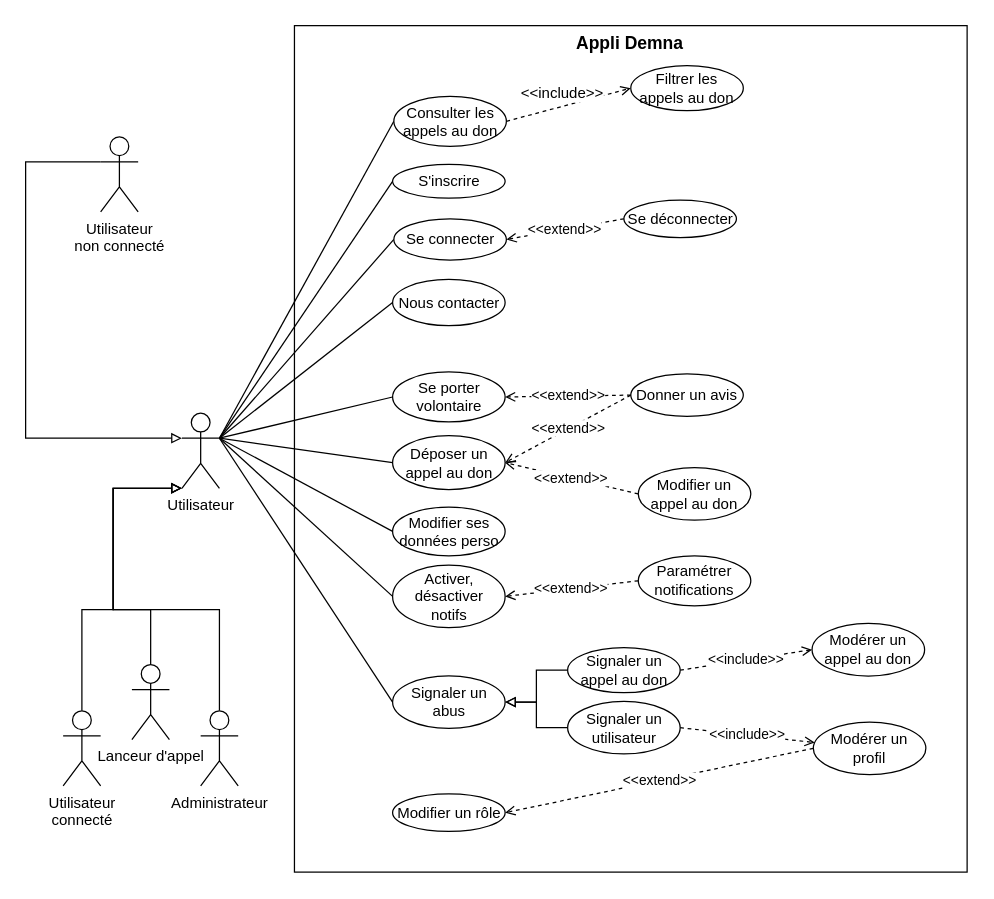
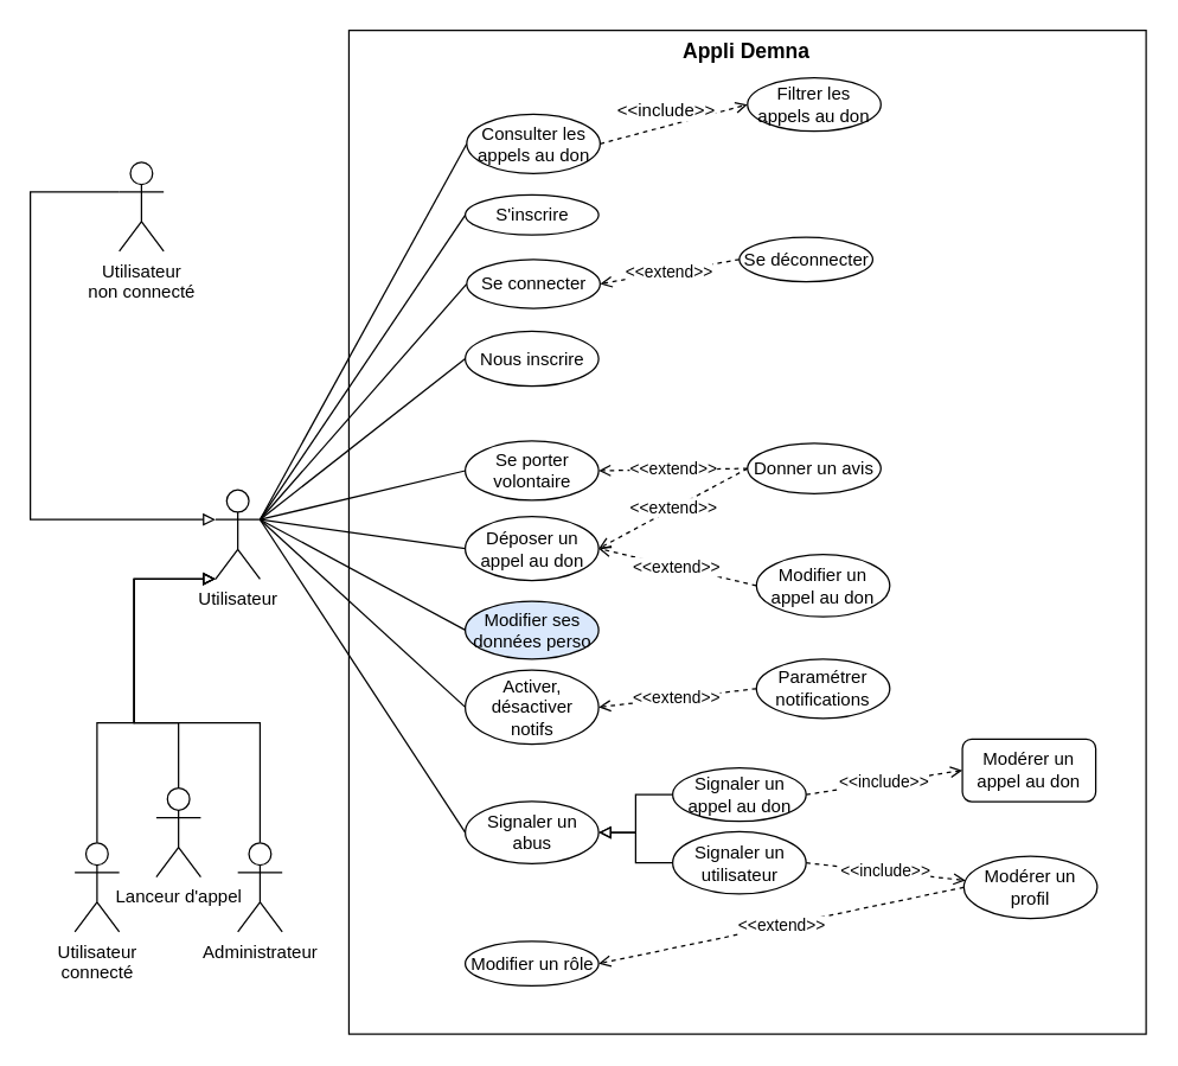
  <mxCell id="0" />
  <mxCell id="1" parent="0" />
  <mxCell id="2" value="" style="whiteSpace=wrap;html=1;fontSize=12;fontColor=#000000;" vertex="1" parent="1"><mxGeometry x="235" y="20" width="538" height="677" as="geometry" /></mxCell>
  <mxCell id="3" style="rounded=0;orthogonalLoop=1;jettySize=auto;html=1;exitX=1;exitY=0.333;exitDx=0;exitDy=0;exitPerimeter=0;entryX=0;entryY=0.5;entryDx=0;entryDy=0;strokeColor=#000000;endArrow=none;endFill=0;" edge="1" parent="1" source="12" target="33"><mxGeometry relative="1" as="geometry" /></mxCell>
  <mxCell id="4" style="edgeStyle=none;rounded=0;orthogonalLoop=1;jettySize=auto;html=1;exitX=1;exitY=0.333;exitDx=0;exitDy=0;exitPerimeter=0;entryX=0;entryY=0.5;entryDx=0;entryDy=0;endArrow=none;endFill=0;strokeColor=#000000;" edge="1" parent="1" source="12" target="34"><mxGeometry relative="1" as="geometry" /></mxCell>
  <mxCell id="5" style="edgeStyle=none;rounded=0;orthogonalLoop=1;jettySize=auto;html=1;exitX=1;exitY=0.333;exitDx=0;exitDy=0;exitPerimeter=0;entryX=0;entryY=0.5;entryDx=0;entryDy=0;endArrow=none;endFill=0;strokeColor=#000000;" edge="1" parent="1" source="12" target="35"><mxGeometry relative="1" as="geometry" /></mxCell>
  <mxCell id="6" style="edgeStyle=none;rounded=0;orthogonalLoop=1;jettySize=auto;html=1;exitX=1;exitY=0.333;exitDx=0;exitDy=0;exitPerimeter=0;entryX=0;entryY=0.5;entryDx=0;entryDy=0;endArrow=none;endFill=0;strokeColor=#000000;" edge="1" parent="1" source="12" target="36"><mxGeometry relative="1" as="geometry" /></mxCell>
  <mxCell id="7" style="edgeStyle=none;rounded=0;orthogonalLoop=1;jettySize=auto;html=1;exitX=1;exitY=0.333;exitDx=0;exitDy=0;exitPerimeter=0;entryX=0;entryY=0.5;entryDx=0;entryDy=0;endArrow=none;endFill=0;strokeColor=#000000;" edge="1" parent="1" source="12" target="20"><mxGeometry relative="1" as="geometry" /></mxCell>
  <mxCell id="8" style="edgeStyle=none;rounded=0;orthogonalLoop=1;jettySize=auto;html=1;exitX=1;exitY=0.333;exitDx=0;exitDy=0;exitPerimeter=0;entryX=0;entryY=0.5;entryDx=0;entryDy=0;endArrow=none;endFill=0;strokeColor=#000000;" edge="1" parent="1" source="12" target="17"><mxGeometry relative="1" as="geometry" /></mxCell>
  <mxCell id="9" style="edgeStyle=none;rounded=0;orthogonalLoop=1;jettySize=auto;html=1;exitX=1;exitY=0.333;exitDx=0;exitDy=0;exitPerimeter=0;entryX=0;entryY=0.5;entryDx=0;entryDy=0;endArrow=none;endFill=0;strokeColor=#000000;" edge="1" parent="1" source="12" target="21"><mxGeometry relative="1" as="geometry" /></mxCell>
  <mxCell id="10" style="edgeStyle=none;rounded=0;orthogonalLoop=1;jettySize=auto;html=1;exitX=1;exitY=0.333;exitDx=0;exitDy=0;exitPerimeter=0;entryX=0;entryY=0.5;entryDx=0;entryDy=0;endArrow=none;endFill=0;strokeColor=#000000;" edge="1" parent="1" source="12" target="43"><mxGeometry relative="1" as="geometry" /></mxCell>
  <mxCell id="11" style="edgeStyle=none;rounded=0;orthogonalLoop=1;jettySize=auto;html=1;exitX=1;exitY=0.333;exitDx=0;exitDy=0;exitPerimeter=0;entryX=0;entryY=0.5;entryDx=0;entryDy=0;endArrow=none;endFill=0;strokeColor=#000000;" edge="1" parent="1" source="12" target="52"><mxGeometry relative="1" as="geometry" /></mxCell>
  <mxCell id="12" value="&lt;div&gt;Utilisateur&lt;/div&gt;" style="shape=umlActor;verticalLabelPosition=bottom;labelBackgroundColor=#ffffff;verticalAlign=top;html=1;fontFamily=Helvetica;fontSize=12;fontColor=#000000;align=center;strokeColor=#000000;fillColor=#ffffff;" vertex="1" parent="1"><mxGeometry x="145" y="330" width="30" height="60" as="geometry" /></mxCell>
  <mxCell id="13" style="edgeStyle=orthogonalEdgeStyle;rounded=0;orthogonalLoop=1;jettySize=auto;html=1;exitX=0.5;exitY=0;exitDx=0;exitDy=0;exitPerimeter=0;strokeColor=#000000;entryX=0;entryY=1;entryDx=0;entryDy=0;entryPerimeter=0;endArrow=block;endFill=0;" edge="1" parent="1" source="14" target="12"><mxGeometry relative="1" as="geometry"><mxPoint x="90" y="447" as="targetPoint" /><Array as="points"><mxPoint x="175" y="487" /><mxPoint x="90" y="487" /><mxPoint x="90" y="390" /></Array></mxGeometry></mxCell>
  <mxCell id="14" value="Administrateur" style="shape=umlActor;verticalLabelPosition=bottom;labelBackgroundColor=#ffffff;verticalAlign=top;html=1;fontFamily=Helvetica;fontSize=12;fontColor=#000000;align=center;strokeColor=#000000;fillColor=#ffffff;" vertex="1" parent="1"><mxGeometry x="160" y="568" width="30" height="60" as="geometry" /></mxCell>
  <mxCell id="15" style="edgeStyle=orthogonalEdgeStyle;rounded=0;orthogonalLoop=1;jettySize=auto;html=1;exitX=0.5;exitY=0;exitDx=0;exitDy=0;exitPerimeter=0;strokeColor=#000000;entryX=0;entryY=1;entryDx=0;entryDy=0;entryPerimeter=0;endArrow=block;endFill=0;" edge="1" parent="1" source="16" target="12"><mxGeometry relative="1" as="geometry"><mxPoint x="90" y="447" as="targetPoint" /><Array as="points"><mxPoint x="65" y="487" /><mxPoint x="90" y="487" /><mxPoint x="90" y="390" /></Array></mxGeometry></mxCell>
  <mxCell id="16" value="&lt;div&gt;Utilisateur&lt;/div&gt;&lt;div&gt;connecté&lt;br&gt;&lt;/div&gt;" style="shape=umlActor;verticalLabelPosition=bottom;labelBackgroundColor=#ffffff;verticalAlign=top;html=1;fontFamily=Helvetica;fontSize=12;fontColor=#000000;align=center;strokeColor=#000000;fillColor=#ffffff;" vertex="1" parent="1"><mxGeometry x="50" y="568" width="30" height="60" as="geometry" /></mxCell>
  <mxCell id="17" value="&lt;div&gt;Déposer un appel au don&lt;/div&gt;" style="ellipse;whiteSpace=wrap;html=1;fontFamily=Helvetica;fontSize=12;fontColor=#000000;align=center;strokeColor=#000000;fillColor=#ffffff;" vertex="1" parent="1"><mxGeometry x="313.5" y="348" width="90" height="43" as="geometry" /></mxCell>
  <mxCell id="18" value="&amp;lt;&amp;lt;extend&amp;gt;&amp;gt;" style="edgeStyle=none;rounded=0;orthogonalLoop=1;jettySize=auto;html=1;exitX=0;exitY=0.5;exitDx=0;exitDy=0;entryX=1;entryY=0.5;entryDx=0;entryDy=0;dashed=1;endArrow=open;endFill=0;strokeColor=#000000;" edge="1" parent="1" source="19" target="17"><mxGeometry relative="1" as="geometry" /></mxCell>
  <mxCell id="19" value="Modifier un appel au don" style="ellipse;whiteSpace=wrap;html=1;fontFamily=Helvetica;fontSize=12;fontColor=#000000;align=center;strokeColor=#000000;fillColor=#ffffff;" vertex="1" parent="1"><mxGeometry x="510" y="373.5" width="90" height="42" as="geometry" /></mxCell>
  <mxCell id="20" value="Se porter volontaire" style="ellipse;whiteSpace=wrap;html=1;fontFamily=Helvetica;fontSize=12;fontColor=#000000;align=center;strokeColor=#000000;fillColor=#ffffff;" vertex="1" parent="1"><mxGeometry x="313.5" y="297" width="90" height="40" as="geometry" /></mxCell>
- <mxCell id="21" value="Modifier ses données perso" style="ellipse;whiteSpace=wrap;html=1;fontFamily=Helvetica;fontSize=12;fontColor=#000000;align=center;strokeColor=#000000;fillColor=#ffffff;" vertex="1" parent="1"><mxGeometry x="313.5" y="405" width="90" height="39" as="geometry" /></mxCell>
+ <mxCell id="21" value="Modifier ses données perso" style="ellipse;whiteSpace=wrap;html=1;fontFamily=Helvetica;fontSize=12;fontColor=#000000;align=center;strokeColor=#000000;fillColor=#dae8fc;" vertex="1" parent="1"><mxGeometry x="313.5" y="405" width="90" height="39" as="geometry" /></mxCell>
  <mxCell id="22" value="&amp;lt;&amp;lt;extend&amp;gt;&amp;gt;" style="edgeStyle=none;rounded=0;orthogonalLoop=1;jettySize=auto;html=1;exitX=0;exitY=0.5;exitDx=0;exitDy=0;entryX=1;entryY=0.5;entryDx=0;entryDy=0;dashed=1;endArrow=open;endFill=0;strokeColor=#000000;" edge="1" parent="1" source="23" target="43"><mxGeometry relative="1" as="geometry" /></mxCell>
  <mxCell id="23" value="&lt;div&gt;Paramétrer&lt;/div&gt;&lt;div&gt; notifications&lt;/div&gt;" style="ellipse;whiteSpace=wrap;html=1;fontFamily=Helvetica;fontSize=12;fontColor=#000000;align=center;strokeColor=#000000;fillColor=#ffffff;" vertex="1" parent="1"><mxGeometry x="510" y="444" width="90" height="40" as="geometry" /></mxCell>
  <mxCell id="24" value="&amp;lt;&amp;lt;extend&amp;gt;&amp;gt;" style="edgeStyle=none;rounded=0;orthogonalLoop=1;jettySize=auto;html=1;exitX=0;exitY=0.5;exitDx=0;exitDy=0;entryX=1;entryY=0.5;entryDx=0;entryDy=0;dashed=1;endArrow=open;endFill=0;strokeColor=#000000;" edge="1" parent="1" source="26" target="17"><mxGeometry relative="1" as="geometry" /></mxCell>
  <mxCell id="25" value="&amp;lt;&amp;lt;extend&amp;gt;&amp;gt;" style="edgeStyle=none;rounded=0;orthogonalLoop=1;jettySize=auto;html=1;exitX=0;exitY=0.5;exitDx=0;exitDy=0;entryX=1;entryY=0.5;entryDx=0;entryDy=0;dashed=1;endArrow=open;endFill=0;strokeColor=#000000;" edge="1" parent="1" source="26" target="20"><mxGeometry relative="1" as="geometry" /></mxCell>
  <mxCell id="26" value="Donner un avis" style="ellipse;whiteSpace=wrap;html=1;fontFamily=Helvetica;fontSize=12;fontColor=#000000;align=center;strokeColor=#000000;fillColor=#ffffff;" vertex="1" parent="1"><mxGeometry x="504" y="298.5" width="90" height="34" as="geometry" /></mxCell>
  <mxCell id="27" style="edgeStyle=orthogonalEdgeStyle;rounded=0;orthogonalLoop=1;jettySize=auto;html=1;exitX=0;exitY=0.5;exitDx=0;exitDy=0;entryX=1;entryY=0.5;entryDx=0;entryDy=0;endArrow=block;endFill=0;strokeColor=#000000;" edge="1" parent="1" source="29" target="52"><mxGeometry relative="1" as="geometry" /></mxCell>
  <mxCell id="28" value="&amp;lt;&amp;lt;include&amp;gt;&amp;gt;" style="edgeStyle=none;rounded=0;orthogonalLoop=1;jettySize=auto;html=1;exitX=1;exitY=0.5;exitDx=0;exitDy=0;entryX=0;entryY=0.5;entryDx=0;entryDy=0;dashed=1;endArrow=open;endFill=0;strokeColor=#000000;" edge="1" parent="1" source="29" target="50"><mxGeometry relative="1" as="geometry" /></mxCell>
  <mxCell id="29" value="Signaler un appel au don" style="ellipse;whiteSpace=wrap;html=1;fontFamily=Helvetica;fontSize=12;fontColor=#000000;align=center;strokeColor=#000000;fillColor=#ffffff;" vertex="1" parent="1"><mxGeometry x="453.5" y="517.5" width="90" height="36" as="geometry" /></mxCell>
  <mxCell id="30" value="Appli Demna" style="text;align=center;fontStyle=1;verticalAlign=middle;spacingLeft=3;spacingRight=3;strokeColor=none;rotatable=0;points=[[0,0.5],[1,0.5]];portConstraint=eastwest;fontSize=14;fontColor=#000000;" vertex="1" parent="1"><mxGeometry x="463.5" y="20" width="80" height="26" as="geometry" /></mxCell>
  <mxCell id="31" style="edgeStyle=none;rounded=0;orthogonalLoop=1;jettySize=auto;html=1;exitX=1;exitY=0.5;exitDx=0;exitDy=0;entryX=0;entryY=0.5;entryDx=0;entryDy=0;endArrow=open;endFill=0;strokeColor=#000000;dashed=1;" edge="1" parent="1" source="33" target="39"><mxGeometry relative="1" as="geometry"><Array as="points" /></mxGeometry></mxCell>
  <mxCell id="32" value="&amp;lt;&amp;lt;include&amp;gt;&amp;gt;" style="text;html=1;resizable=0;points=[];align=center;verticalAlign=middle;labelBackgroundColor=#ffffff;" vertex="1" connectable="0" parent="31"><mxGeometry x="-0.329" y="-2" relative="1" as="geometry"><mxPoint x="9.5" y="-16" as="offset" /></mxGeometry></mxCell>
  <mxCell id="33" value="Consulter les appels au don" style="ellipse;whiteSpace=wrap;html=1;fontFamily=Helvetica;fontSize=12;fontColor=#000000;align=center;strokeColor=#000000;fillColor=#ffffff;" vertex="1" parent="1"><mxGeometry x="314.5" y="76.5" width="90" height="40" as="geometry" /></mxCell>
  <mxCell id="34" value="S'inscrire" style="ellipse;whiteSpace=wrap;html=1;fontFamily=Helvetica;fontSize=12;fontColor=#000000;align=center;strokeColor=#000000;fillColor=#ffffff;" vertex="1" parent="1"><mxGeometry x="313.5" y="131" width="90" height="27" as="geometry" /></mxCell>
  <mxCell id="35" value="Se connecter" style="ellipse;whiteSpace=wrap;html=1;fontFamily=Helvetica;fontSize=12;fontColor=#000000;align=center;strokeColor=#000000;fillColor=#ffffff;" vertex="1" parent="1"><mxGeometry x="314.5" y="174.5" width="90" height="33" as="geometry" /></mxCell>
- <mxCell id="36" value="Nous contacter" style="ellipse;whiteSpace=wrap;html=1;fontFamily=Helvetica;fontSize=12;fontColor=#000000;align=center;strokeColor=#000000;fillColor=#ffffff;" vertex="1" parent="1"><mxGeometry x="313.5" y="223" width="90" height="37" as="geometry" /></mxCell>
+ <mxCell id="36" value="Nous inscrire" style="ellipse;whiteSpace=wrap;html=1;fontFamily=Helvetica;fontSize=12;fontColor=#000000;align=center;strokeColor=#000000;fillColor=#ffffff;" vertex="1" parent="1"><mxGeometry x="313.5" y="223" width="90" height="37" as="geometry" /></mxCell>
  <mxCell id="37" value="&amp;lt;&amp;lt;extend&amp;gt;&amp;gt;" style="edgeStyle=none;rounded=0;orthogonalLoop=1;jettySize=auto;html=1;exitX=0;exitY=0.5;exitDx=0;exitDy=0;entryX=1;entryY=0.5;entryDx=0;entryDy=0;dashed=1;endArrow=open;endFill=0;strokeColor=#000000;" edge="1" parent="1" source="38" target="35"><mxGeometry relative="1" as="geometry" /></mxCell>
  <mxCell id="38" value="Se déconnecter" style="ellipse;whiteSpace=wrap;html=1;fontFamily=Helvetica;fontSize=12;fontColor=#000000;align=center;strokeColor=#000000;fillColor=#ffffff;" vertex="1" parent="1"><mxGeometry x="498.5" y="159.5" width="90" height="30" as="geometry" /></mxCell>
  <mxCell id="39" value="Filtrer les appels au don" style="ellipse;whiteSpace=wrap;html=1;fontFamily=Helvetica;fontSize=12;fontColor=#000000;align=center;strokeColor=#000000;fillColor=#ffffff;" vertex="1" parent="1"><mxGeometry x="504" y="52" width="90" height="36" as="geometry" /></mxCell>
  <mxCell id="40" style="edgeStyle=orthogonalEdgeStyle;rounded=0;orthogonalLoop=1;jettySize=auto;html=1;exitX=0;exitY=0.5;exitDx=0;exitDy=0;entryX=1;entryY=0.5;entryDx=0;entryDy=0;endArrow=block;endFill=0;strokeColor=#000000;" edge="1" parent="1" source="42" target="52"><mxGeometry relative="1" as="geometry" /></mxCell>
  <mxCell id="41" value="&amp;lt;&amp;lt;include&amp;gt;&amp;gt;" style="rounded=0;orthogonalLoop=1;jettySize=auto;html=1;exitX=1;exitY=0.5;exitDx=0;exitDy=0;endArrow=open;endFill=0;strokeColor=#000000;dashed=1;" edge="1" parent="1" source="42" target="49"><mxGeometry relative="1" as="geometry" /></mxCell>
  <mxCell id="42" value="Signaler un utilisateur" style="ellipse;whiteSpace=wrap;html=1;fontFamily=Helvetica;fontSize=12;fontColor=#000000;align=center;strokeColor=#000000;fillColor=#ffffff;" vertex="1" parent="1"><mxGeometry x="453.5" y="560.5" width="90" height="42" as="geometry" /></mxCell>
  <mxCell id="43" value="&lt;div&gt;Activer, désactiver&lt;/div&gt;&lt;div&gt;notifs&lt;/div&gt;" style="ellipse;whiteSpace=wrap;html=1;fontFamily=Helvetica;fontSize=12;fontColor=#000000;align=center;strokeColor=#000000;fillColor=#ffffff;" vertex="1" parent="1"><mxGeometry x="313.5" y="451.5" width="90" height="50" as="geometry" /></mxCell>
  <mxCell id="44" style="edgeStyle=orthogonalEdgeStyle;rounded=0;orthogonalLoop=1;jettySize=auto;html=1;exitX=0;exitY=0.333;exitDx=0;exitDy=0;exitPerimeter=0;entryX=0;entryY=0.333;entryDx=0;entryDy=0;entryPerimeter=0;strokeColor=#000000;endArrow=block;endFill=0;" edge="1" parent="1" source="45" target="12"><mxGeometry relative="1" as="geometry"><Array as="points"><mxPoint x="20" y="129" /><mxPoint x="20" y="350" /></Array></mxGeometry></mxCell>
  <mxCell id="45" value="&lt;div&gt;Utilisateur&lt;/div&gt;&lt;div&gt;non connecté&lt;/div&gt;" style="shape=umlActor;verticalLabelPosition=bottom;labelBackgroundColor=#ffffff;verticalAlign=top;html=1;fontFamily=Helvetica;fontSize=12;fontColor=#000000;align=center;strokeColor=#000000;fillColor=#ffffff;" vertex="1" parent="1"><mxGeometry x="80" y="109" width="30" height="60" as="geometry" /></mxCell>
  <mxCell id="46" style="edgeStyle=orthogonalEdgeStyle;rounded=0;orthogonalLoop=1;jettySize=auto;html=1;exitX=0.5;exitY=0;exitDx=0;exitDy=0;exitPerimeter=0;strokeColor=#000000;entryX=0;entryY=1;entryDx=0;entryDy=0;entryPerimeter=0;endArrow=block;endFill=0;" edge="1" parent="1" source="47" target="12"><mxGeometry relative="1" as="geometry"><mxPoint x="90" y="447" as="targetPoint" /><Array as="points"><mxPoint x="120" y="487" /><mxPoint x="90" y="487" /><mxPoint x="90" y="390" /></Array></mxGeometry></mxCell>
  <mxCell id="47" value="Lanceur d'appel" style="shape=umlActor;verticalLabelPosition=bottom;labelBackgroundColor=#ffffff;verticalAlign=top;html=1;fontFamily=Helvetica;fontSize=12;fontColor=#000000;align=center;strokeColor=#000000;fillColor=#ffffff;" vertex="1" parent="1"><mxGeometry x="105" y="531" width="30" height="60" as="geometry" /></mxCell>
  <mxCell id="48" value="&amp;lt;&amp;lt;extend&amp;gt;&amp;gt;" style="edgeStyle=none;rounded=0;orthogonalLoop=1;jettySize=auto;html=1;exitX=0;exitY=0.5;exitDx=0;exitDy=0;entryX=1;entryY=0.5;entryDx=0;entryDy=0;dashed=1;endArrow=open;endFill=0;strokeColor=#000000;" edge="1" parent="1" source="49" target="51"><mxGeometry relative="1" as="geometry" /></mxCell>
  <mxCell id="49" value="Modérer un profil" style="ellipse;whiteSpace=wrap;html=1;fontFamily=Helvetica;fontSize=12;fontColor=#000000;align=center;strokeColor=#000000;fillColor=#ffffff;" vertex="1" parent="1"><mxGeometry x="650" y="577" width="90" height="42" as="geometry" /></mxCell>
- <mxCell id="50" value="Modérer un appel au don" style="ellipse;whiteSpace=wrap;html=1;fontFamily=Helvetica;fontSize=12;fontColor=#000000;align=center;strokeColor=#000000;fillColor=#ffffff;" vertex="1" parent="1"><mxGeometry x="649" y="497.997" width="90" height="42.177" as="geometry" /></mxCell>
+ <mxCell id="50" value="Modérer un appel au don" style="whiteSpace=wrap;html=1;fontFamily=Helvetica;fontSize=12;fontColor=#000000;align=center;strokeColor=#000000;fillColor=#ffffff;rounded=1;" vertex="1" parent="1"><mxGeometry x="649" y="497.997" width="90" height="42.177" as="geometry" /></mxCell>
  <mxCell id="51" value="Modifier un rôle" style="ellipse;whiteSpace=wrap;html=1;fontFamily=Helvetica;fontSize=12;fontColor=#000000;align=center;strokeColor=#000000;fillColor=#ffffff;" vertex="1" parent="1"><mxGeometry x="313.5" y="634.5" width="90" height="30" as="geometry" /></mxCell>
  <mxCell id="52" value="Signaler un abus" style="ellipse;whiteSpace=wrap;html=1;fontFamily=Helvetica;fontSize=12;fontColor=#000000;align=center;strokeColor=#000000;fillColor=#ffffff;" vertex="1" parent="1"><mxGeometry x="313.5" y="540" width="90" height="42" as="geometry" /></mxCell>
